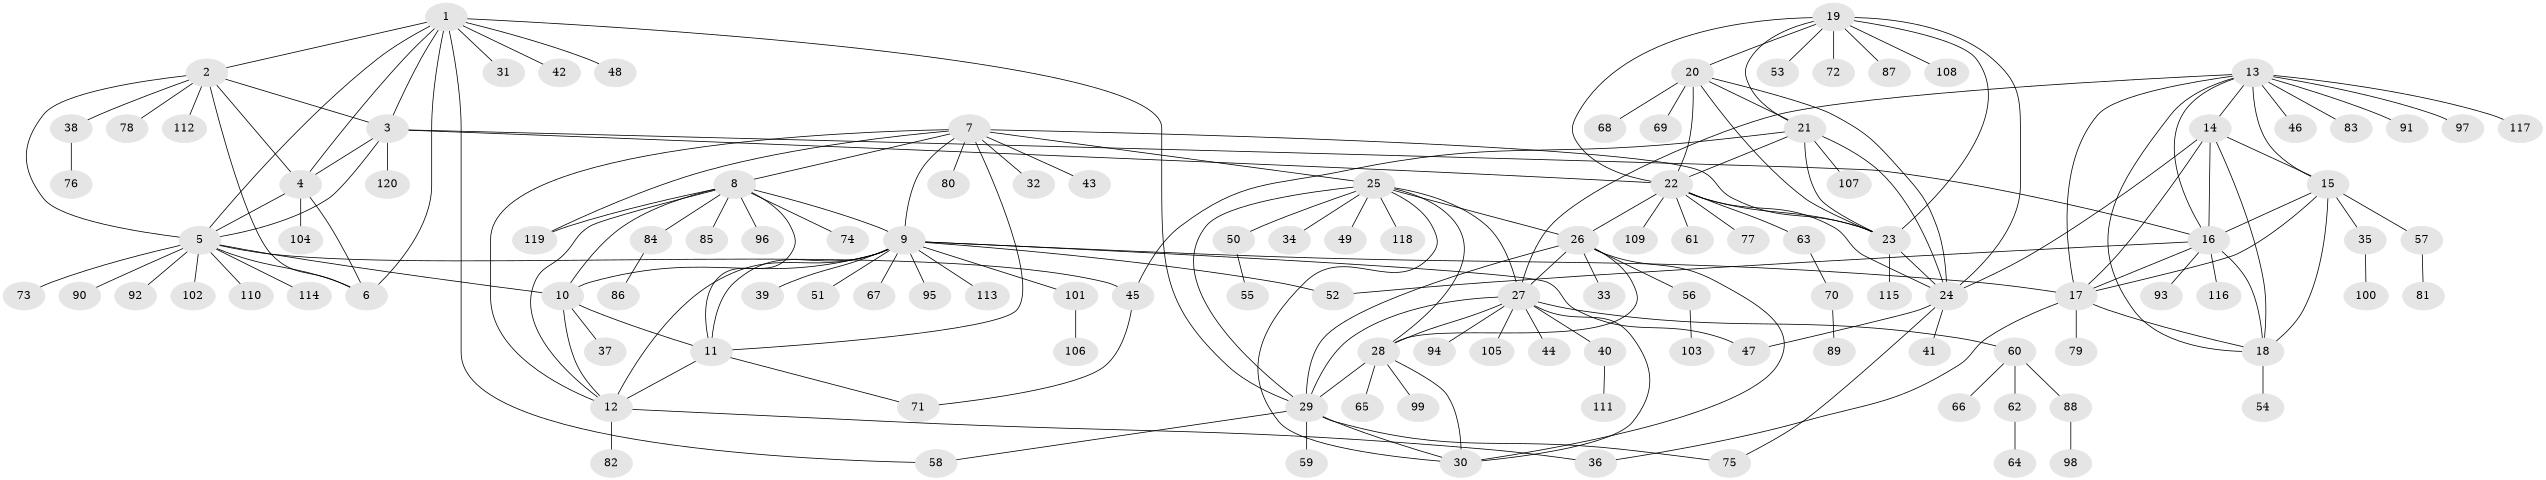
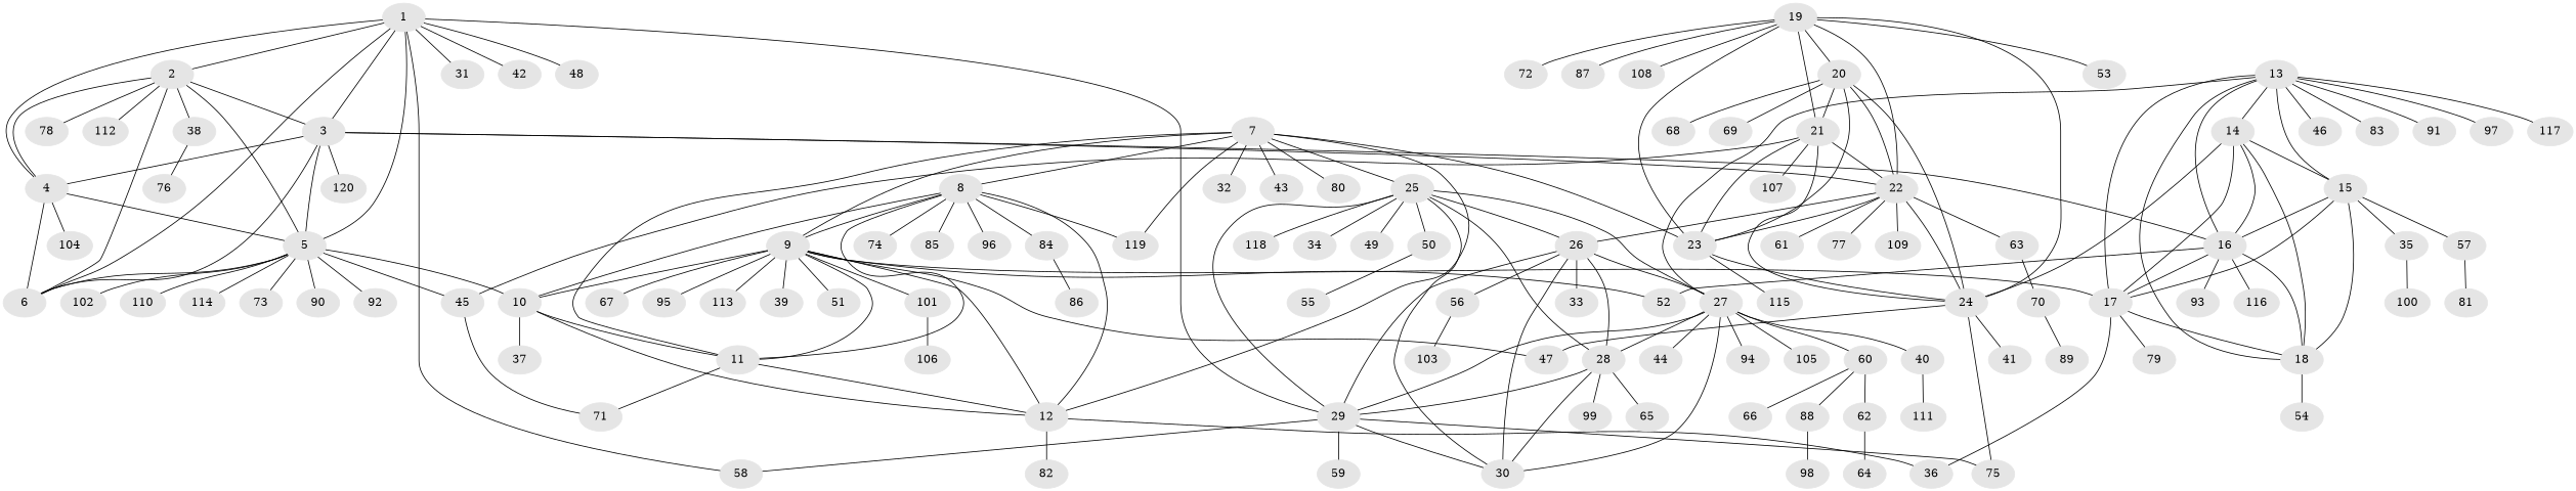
  graph {
    node [color=gray90 style=filled]
    1
    2
    3
    4
    5
    6
    29
    31
    42
    48
    58
    38
    78
    112
    16
    22
    120
    104
    10
    45
    73
    90
    92
    102
    110
    114
    75
    30
    59
    76
    17
    52
    18
    93
    116
    23
    24
    26
    61
    63
    77
    109
    11
    12
    37
    71
    7
    8
    9
    25
    32
    43
    80
    119
    74
    84
    85
    96
    39
    47
    51
    67
    95
    101
    113
    36
    82
    115
    27
    28
    34
    49
    50
    118
    86
    79
    106
    13
    14
    15
    46
    83
    91
    97
    117
    35
    57
    54
    40
    44
    60
    94
    105
    41
    100
    81
    19
    20
    21
    53
    72
    87
    108
    68
    69
    107
    33
    56
    70
    65
    99
    55
    103
    111
    62
    66
    88
    64
    98
    89
    1 -- 2
    1 -- 3
    1 -- 4
    1 -- 5
    1 -- 6
    1 -- 29
    1 -- 31
    1 -- 42
    1 -- 48
    1 -- 58
    2 -- 3
    2 -- 4
    2 -- 5
    2 -- 6
    2 -- 38
    2 -- 78
    2 -- 112
    3 -- 4
    3 -- 5
+   3 -- 6
    3 -- 16
    3 -- 22
    3 -- 120
    4 -- 5
    4 -- 6
    4 -- 104
    5 -- 6
    5 -- 10
    5 -- 45
    5 -- 73
    5 -- 90
    5 -- 92
    5 -- 102
    5 -- 110
    5 -- 114
    29 -- 58
    29 -- 75
    29 -- 30
    29 -- 59
    38 -- 76
    16 -- 17
    16 -- 52
    16 -- 18
    16 -- 93
    16 -- 116
    22 -- 23
    22 -- 24
    22 -- 26
    22 -- 61
    22 -- 63
    22 -- 77
    22 -- 109
    10 -- 11
    10 -- 12
    10 -- 37
    45 -- 71
    17 -- 18
    17 -- 36
    17 -- 79
    18 -- 54
    23 -- 24
    23 -- 115
    24 -- 75
    24 -- 47
    24 -- 41
    26 -- 29
    26 -- 30
    26 -- 27
    26 -- 28
    26 -- 33
    26 -- 56
    63 -- 70
    11 -- 12
    11 -- 71
    12 -- 36
    12 -- 82
    7 -- 23
    7 -- 11
    7 -- 12
    7 -- 8
    7 -- 9
    7 -- 25
    7 -- 32
    7 -- 43
    7 -- 80
    7 -- 119
    8 -- 10
    8 -- 11
    8 -- 12
    8 -- 9
    8 -- 119
    8 -- 74
    8 -- 84
    8 -- 85
    8 -- 96
    9 -- 10
    9 -- 17
    9 -- 52
    9 -- 11
    9 -- 12
    9 -- 39
    9 -- 47
    9 -- 51
    9 -- 67
    9 -- 95
    9 -- 101
    9 -- 113
    25 -- 29
    25 -- 30
    25 -- 26
    25 -- 27
    25 -- 28
    25 -- 34
    25 -- 49
    25 -- 50
    25 -- 118
    84 -- 86
    101 -- 106
    27 -- 29
    27 -- 30
    27 -- 28
    27 -- 40
    27 -- 44
    27 -- 60
    27 -- 94
    27 -- 105
    28 -- 29
    28 -- 30
    28 -- 65
    28 -- 99
    50 -- 55
    13 -- 16
    13 -- 17
    13 -- 18
    13 -- 27
    13 -- 14
    13 -- 15
    13 -- 46
    13 -- 83
    13 -- 91
    13 -- 97
    13 -- 117
    14 -- 16
    14 -- 17
    14 -- 18
    14 -- 24
    14 -- 15
    15 -- 16
    15 -- 17
    15 -- 18
    15 -- 35
    15 -- 57
    35 -- 100
    57 -- 81
    40 -- 111
    60 -- 62
    60 -- 66
    60 -- 88
    19 -- 22
    19 -- 23
    19 -- 24
    19 -- 20
    19 -- 21
    19 -- 53
    19 -- 72
    19 -- 87
    19 -- 108
    20 -- 22
    20 -- 23
    20 -- 24
    20 -- 21
    20 -- 68
    20 -- 69
    21 -- 22
    21 -- 45
    21 -- 23
    21 -- 24
    21 -- 107
    56 -- 103
    70 -- 89
    62 -- 64
    88 -- 98
  }
